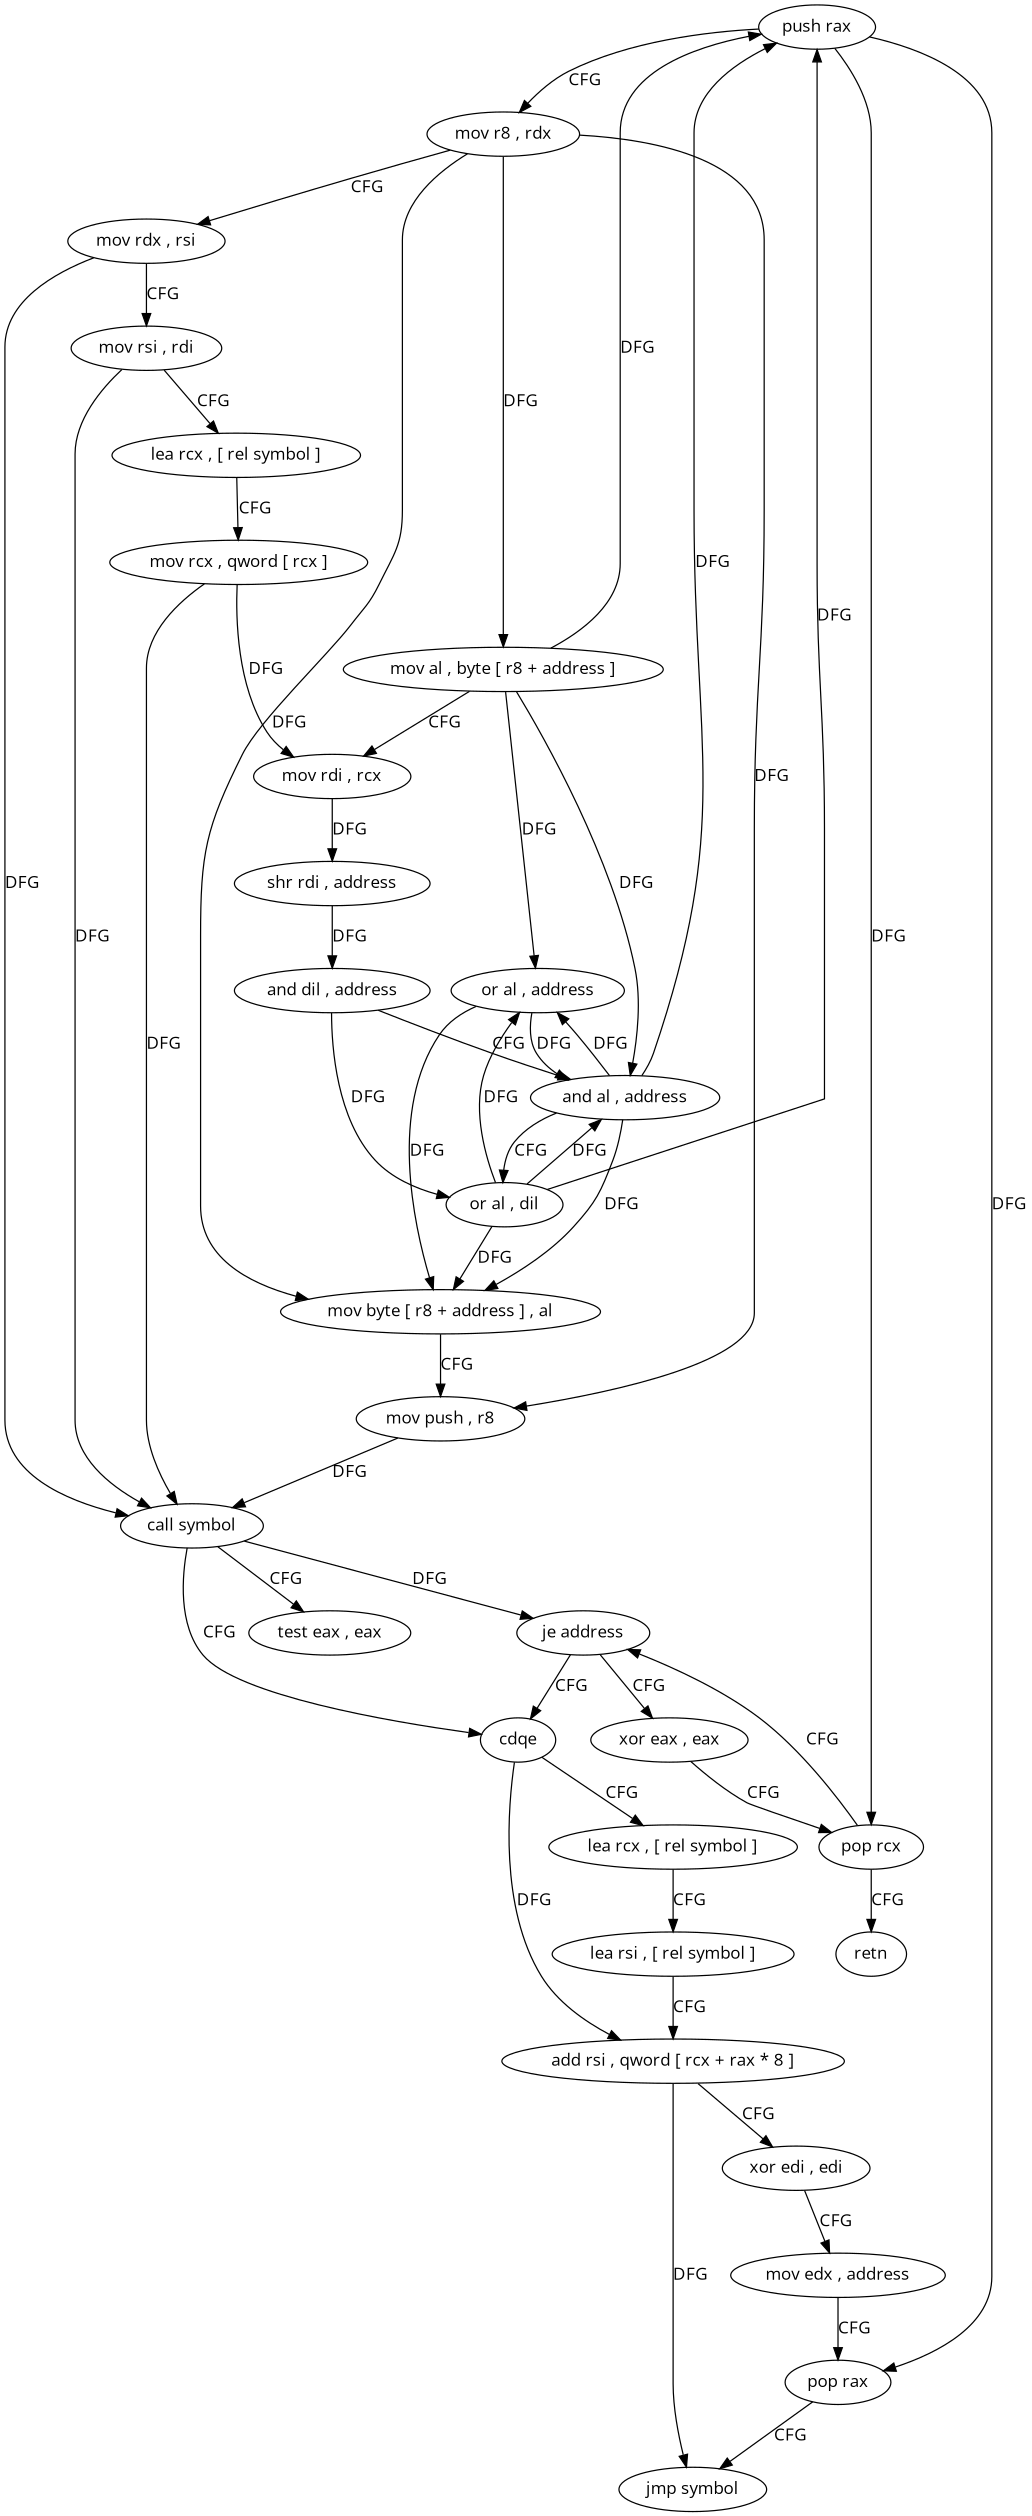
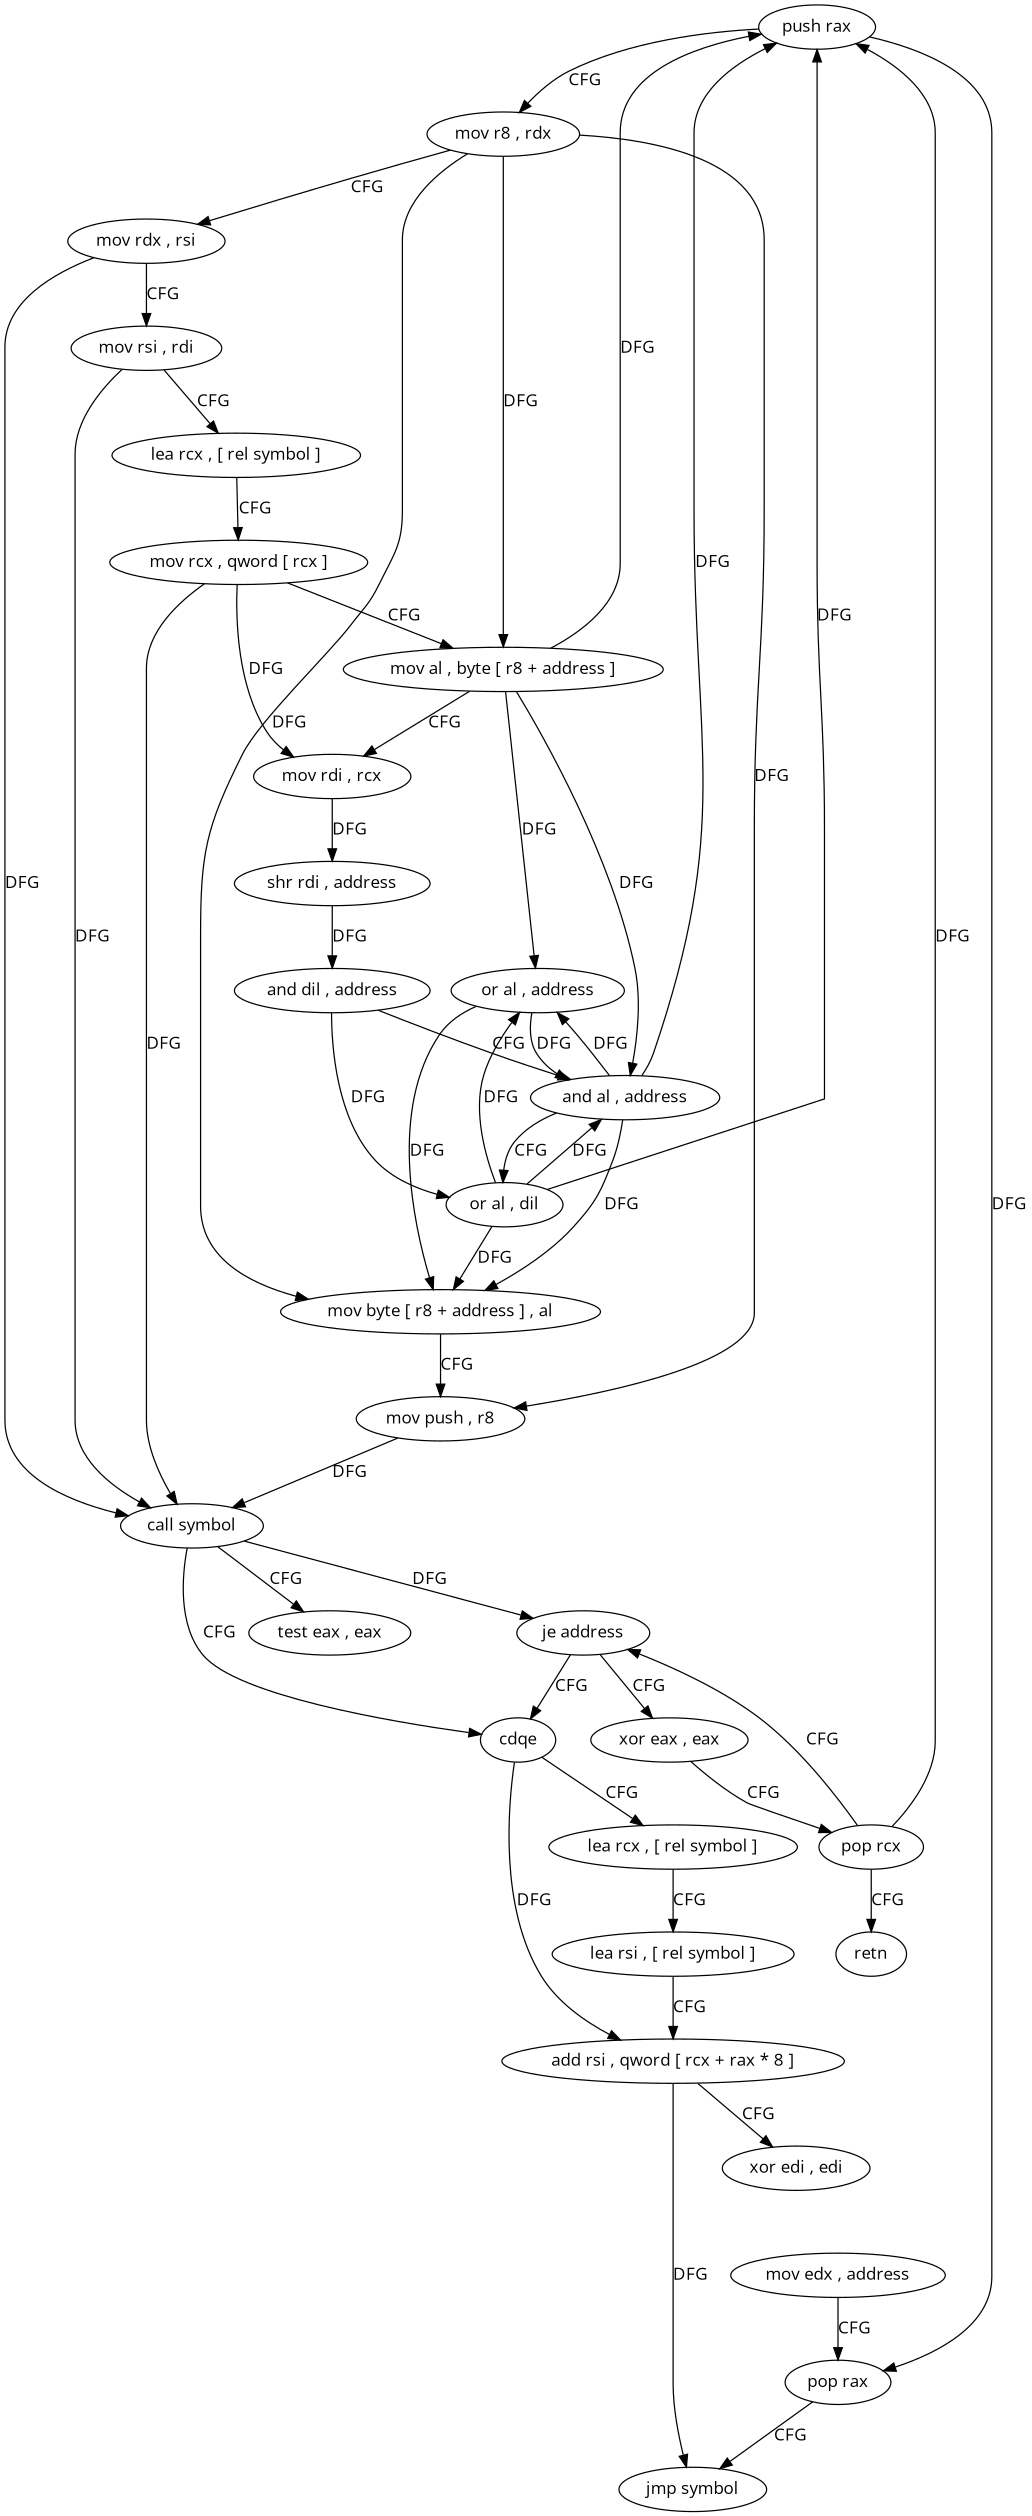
  digraph {
    fontname="Open Sans"
    node [fontname="Open Sans"]
    edge [fontname="Open Sans"]
    n1 [label="push rax"]
    n2 [label="mov r8 , rdx"]
    n3 [label="pop rcx"]
    n4 [label="pop rax"]
    n5 [label="mov rdx , rsi"]
    n6 [label="mov al , byte [ r8 + address ]"]
    n7 [label="mov byte [ r8 + address ] , al"]
    n8 [label="mov push , r8"]
    n9 [label="je address"]
    n10 [label=retn]
    n11 [label="jmp symbol"]
    n12 [label="mov rsi , rdi"]
    n13 [label="call symbol"]
    n14 [label="mov rdi , rcx"]
    n15 [label="and al , address"]
    n16 [label="or al , address"]
    n17 [label="lea rcx , [ rel symbol ]"]
    n18 [label="test eax , eax"]
    n19 [label=cdqe]
    n20 [label="mov rcx , qword [ rcx ]"]
    n21 [label="shr rdi , address"]
    n22 [label="or al , dil"]
    n23 [label="and dil , address"]
    n24 [label="xor eax , eax"]
    n25 [label="lea rcx , [ rel symbol ]"]
    n26 [label="add rsi , qword [ rcx + rax * 8 ]"]
    n27 [label="lea rsi , [ rel symbol ]"]
    n28 [label="xor edi , edi"]
    n29 [label="mov edx , address"]
    n1 -> n2 [label=CFG]
-   n1 -> n3 [label=DFG]
+   n3 -> n1 [label=DFG]
    n1 -> n4 [label=DFG]
    n2 -> n5 [label=CFG]
    n2 -> n6 [label=DFG]
    n2 -> n7 [label=DFG]
    n2 -> n8 [label=DFG]
    n3 -> n9 [label=CFG]
    n3 -> n10 [label=CFG]
    n4 -> n11 [label=CFG]
    n5 -> n12 [label=CFG]
    n5 -> n13 [label=DFG]
    n6 -> n1 [label=DFG]
    n6 -> n14 [label=CFG]
    n6 -> n15 [label=DFG]
    n6 -> n16 [label=DFG]
    n7 -> n8 [label=CFG]
    n8 -> n13 [label=DFG]
    n9 -> n19 [label=CFG]
    n9 -> n24 [label=CFG]
    n12 -> n13 [label=DFG]
    n12 -> n17 [label=CFG]
    n13 -> n9 [label=DFG]
    n13 -> n18 [label=CFG]
    n13 -> n19 [label=CFG]
    n14 -> n21 [label=DFG]
    n15 -> n1 [label=DFG]
    n15 -> n7 [label=DFG]
    n15 -> n16 [label=DFG]
    n15 -> n22 [label=CFG]
    n16 -> n7 [label=DFG]
    n16 -> n15 [label=DFG]
    n17 -> n20 [label=CFG]
    n19 -> n25 [label=CFG]
    n19 -> n26 [label=DFG]
+   n20 -> n6 [label=CFG]
    n20 -> n13 [label=DFG]
    n20 -> n14 [label=DFG]
    n21 -> n23 [label=DFG]
    n22 -> n1 [label=DFG]
    n22 -> n7 [label=DFG]
    n22 -> n15 [label=DFG]
    n22 -> n16 [label=DFG]
    n23 -> n15 [label=CFG]
    n23 -> n22 [label=DFG]
    n24 -> n3 [label=CFG]
    n25 -> n27 [label=CFG]
    n26 -> n11 [label=DFG]
    n26 -> n28 [label=CFG]
    n27 -> n26 [label=CFG]
-   n28 -> n29 [label=CFG]
    n29 -> n4 [label=CFG]
  }
